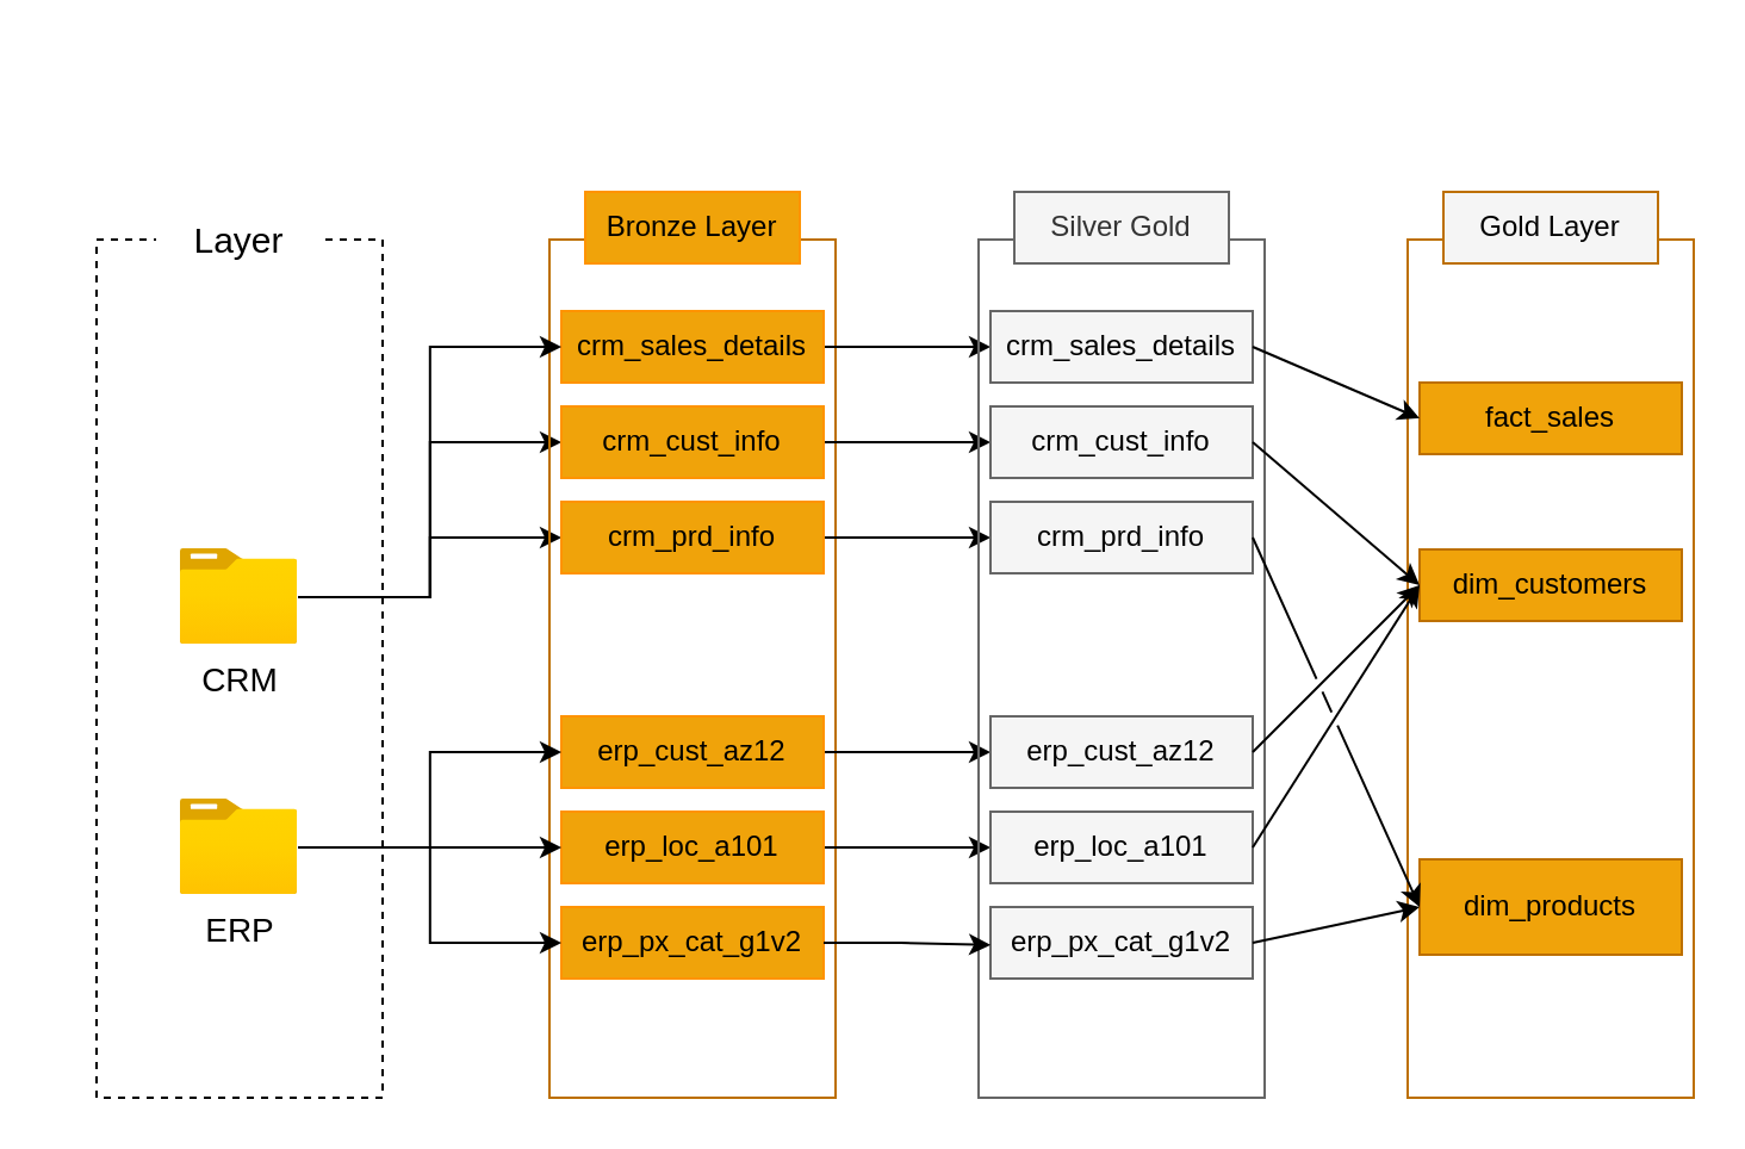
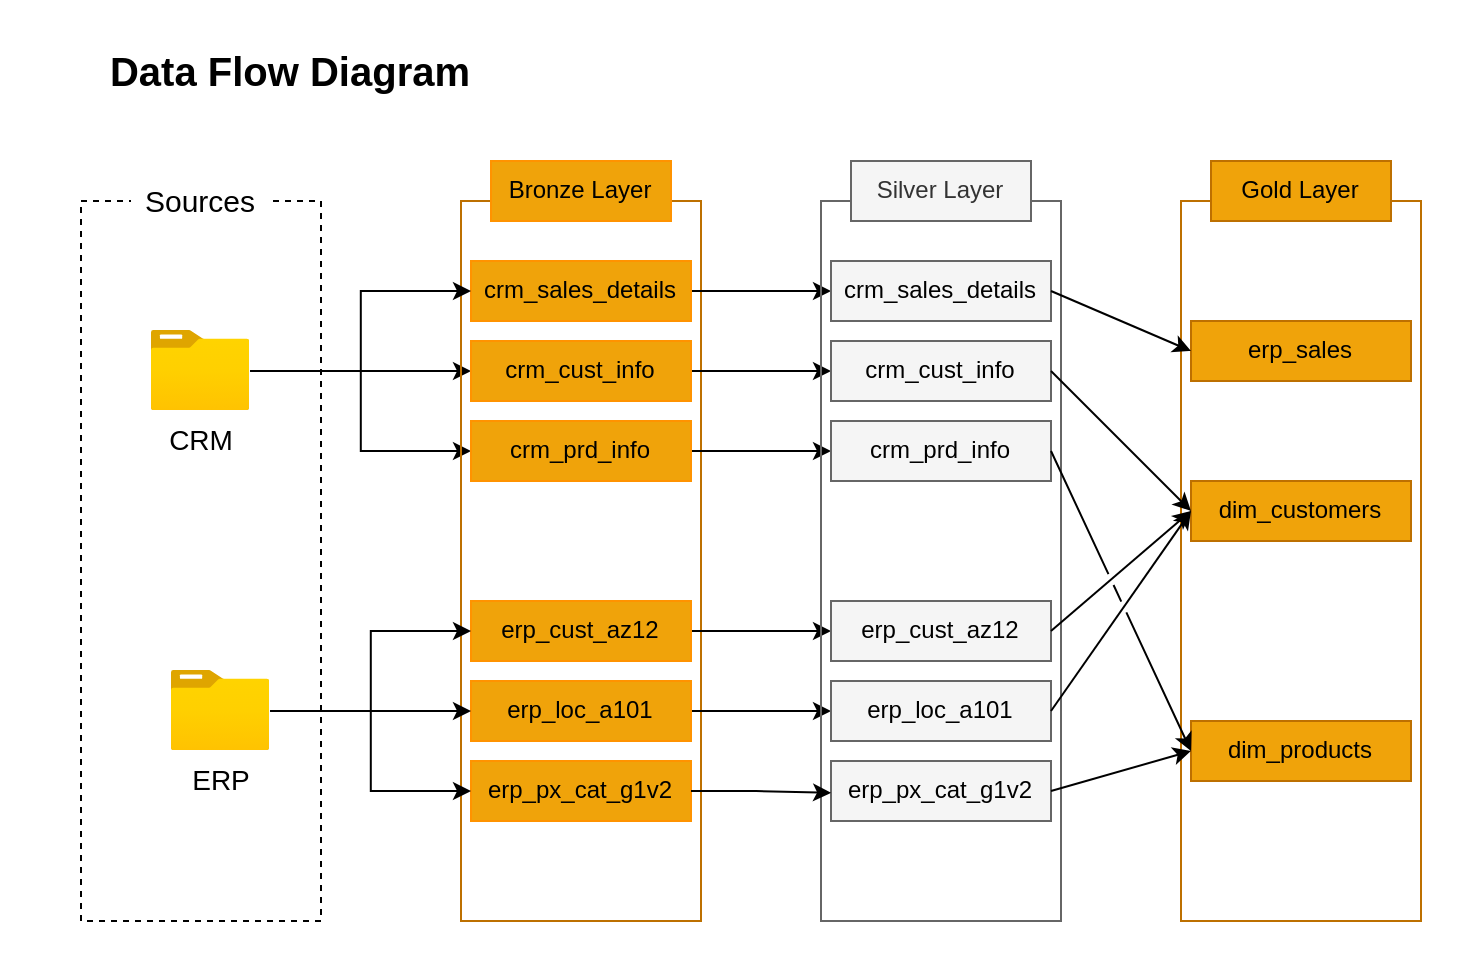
  <mxCell id="0" />
  <mxCell id="1" parent="0" />
+ <mxCell id="2" value="&lt;b&gt;&lt;font style=&quot;font-size: 20px;&quot;&gt;Data Flow Diagram&lt;/font&gt;&lt;/b&gt;" style="text;html=1;align=center;verticalAlign=middle;whiteSpace=wrap;rounded=0;" parent="1" vertex="1"><mxGeometry x="20" y="20" width="250" height="30" as="geometry" /></mxCell>
  <mxCell id="3" value="" style="rounded=0;whiteSpace=wrap;html=1;fillColor=none;dashed=1;strokeColor=default;" parent="1" vertex="1"><mxGeometry x="40" y="100" width="120" height="360" as="geometry" /></mxCell>
- <mxCell id="4" value="&lt;font style=&quot;font-size: 15px;&quot;&gt;Layer&lt;/font&gt;" style="rounded=0;whiteSpace=wrap;html=1;fillColor=default;strokeColor=none;" parent="1" vertex="1"><mxGeometry x="65" y="80" width="70" height="40" as="geometry" /></mxCell>
+ <mxCell id="4" value="&lt;font style=&quot;font-size: 15px;&quot;&gt;Sources&lt;/font&gt;" style="rounded=0;whiteSpace=wrap;html=1;fillColor=default;strokeColor=none;" parent="1" vertex="1"><mxGeometry x="65" y="80" width="70" height="40" as="geometry" /></mxCell>
  <mxCell id="5" style="edgeStyle=orthogonalEdgeStyle;rounded=0;orthogonalLoop=1;jettySize=auto;html=1;entryX=0;entryY=0.5;entryDx=0;entryDy=0;" parent="1" source="7" target="16" edge="1"><mxGeometry relative="1" as="geometry" /></mxCell>
  <mxCell id="6" style="edgeStyle=orthogonalEdgeStyle;rounded=0;orthogonalLoop=1;jettySize=auto;html=1;entryX=0;entryY=0.5;entryDx=0;entryDy=0;" parent="1" source="7" target="14" edge="1"><mxGeometry relative="1" as="geometry" /></mxCell>
- <mxCell id="7" value="&lt;font style=&quot;font-size: 14px;&quot;&gt;CRM&lt;/font&gt;" style="image;aspect=fixed;html=1;points=[];align=center;fontSize=12;image=img/lib/azure2/general/Folder_Blank.svg;" parent="1" vertex="1"><mxGeometry x="75.36" y="230" width="49.29" height="40" as="geometry" /></mxCell>
- <mxCell id="8" value="&lt;font style=&quot;font-size: 14px;&quot;&gt;ERP&lt;/font&gt;" style="image;aspect=fixed;html=1;points=[];align=center;fontSize=12;image=img/lib/azure2/general/Folder_Blank.svg;" parent="1" vertex="1"><mxGeometry x="75.36" y="335" width="49.29" height="40" as="geometry" /></mxCell>
+ <mxCell id="7" value="&lt;font style=&quot;font-size: 14px;&quot;&gt;CRM&lt;/font&gt;" style="image;aspect=fixed;html=1;points=[];align=center;fontSize=12;image=img/lib/azure2/general/Folder_Blank.svg;" parent="1" vertex="1"><mxGeometry x="75.36" y="165" width="49.29" height="40" as="geometry" /></mxCell>
+ <mxCell id="8" value="&lt;font style=&quot;font-size: 14px;&quot;&gt;ERP&lt;/font&gt;" style="image;aspect=fixed;html=1;points=[];align=center;fontSize=12;image=img/lib/azure2/general/Folder_Blank.svg;" parent="1" vertex="1"><mxGeometry x="85.36" y="335" width="49.29" height="40" as="geometry" /></mxCell>
  <mxCell id="9" value="" style="rounded=0;whiteSpace=wrap;html=1;fillColor=none;fontColor=#000000;strokeColor=#BD7000;" parent="1" vertex="1"><mxGeometry x="230" y="100" width="120" height="360" as="geometry" /></mxCell>
  <mxCell id="10" value="Bronze Layer" style="rounded=0;whiteSpace=wrap;html=1;fillColor=light-dark(#f0a30a, #ffe9bd);strokeColor=light-dark(#FF9300, #ffe6c2);fontColor=#000000;" parent="1" vertex="1"><mxGeometry x="245" y="80" width="90" height="30" as="geometry" /></mxCell>
  <mxCell id="11" style="edgeStyle=orthogonalEdgeStyle;rounded=0;orthogonalLoop=1;jettySize=auto;html=1;entryX=0;entryY=0.5;entryDx=0;entryDy=0;" parent="1" source="12" target="28" edge="1"><mxGeometry relative="1" as="geometry" /></mxCell>
  <mxCell id="12" value="&lt;font style=&quot;color: rgb(0, 0, 0);&quot;&gt;crm_sales_details&lt;/font&gt;" style="rounded=0;whiteSpace=wrap;html=1;fillColor=light-dark(#f0a30a, #ffe9bd);strokeColor=light-dark(#FF9300, #ffe6c2);fontColor=#000000;" parent="1" vertex="1"><mxGeometry x="235" y="130" width="110" height="30" as="geometry" /></mxCell>
  <mxCell id="13" style="edgeStyle=orthogonalEdgeStyle;rounded=0;orthogonalLoop=1;jettySize=auto;html=1;entryX=0;entryY=0.5;entryDx=0;entryDy=0;" parent="1" source="14" target="29" edge="1"><mxGeometry relative="1" as="geometry" /></mxCell>
  <mxCell id="14" value="&lt;font style=&quot;color: rgb(0, 0, 0);&quot;&gt;crm_cust_info&lt;/font&gt;" style="rounded=0;whiteSpace=wrap;html=1;fillColor=light-dark(#f0a30a, #ffe9bd);strokeColor=light-dark(#FF9300, #ffe6c2);fontColor=#000000;" parent="1" vertex="1"><mxGeometry x="235" y="170" width="110" height="30" as="geometry" /></mxCell>
  <mxCell id="15" style="edgeStyle=orthogonalEdgeStyle;rounded=0;orthogonalLoop=1;jettySize=auto;html=1;entryX=0;entryY=0.5;entryDx=0;entryDy=0;" parent="1" source="16" target="30" edge="1"><mxGeometry relative="1" as="geometry" /></mxCell>
  <mxCell id="16" value="&lt;font style=&quot;color: rgb(0, 0, 0);&quot;&gt;crm_prd_info&lt;/font&gt;" style="rounded=0;whiteSpace=wrap;html=1;fillColor=light-dark(#f0a30a, #ffe9bd);strokeColor=light-dark(#FF9300, #ffe6c2);fontColor=#000000;" parent="1" vertex="1"><mxGeometry x="235" y="210" width="110" height="30" as="geometry" /></mxCell>
  <mxCell id="17" style="edgeStyle=orthogonalEdgeStyle;rounded=0;orthogonalLoop=1;jettySize=auto;html=1;entryX=0;entryY=0.5;entryDx=0;entryDy=0;" parent="1" source="7" target="12" edge="1"><mxGeometry relative="1" as="geometry"><mxPoint x="130" y="190" as="sourcePoint" /><mxPoint x="232" y="144" as="targetPoint" /></mxGeometry></mxCell>
  <mxCell id="18" style="edgeStyle=orthogonalEdgeStyle;rounded=0;orthogonalLoop=1;jettySize=auto;html=1;entryX=0;entryY=0.5;entryDx=0;entryDy=0;" parent="1" source="19" target="31" edge="1"><mxGeometry relative="1" as="geometry" /></mxCell>
  <mxCell id="19" value="&lt;font style=&quot;color: rgb(0, 0, 0);&quot;&gt;erp_cust_az12&lt;/font&gt;" style="rounded=0;whiteSpace=wrap;html=1;fillColor=light-dark(#f0a30a, #ffe9bd);strokeColor=light-dark(#FF9300, #ffe6c2);fontColor=#000000;" parent="1" vertex="1"><mxGeometry x="235" y="300" width="110" height="30" as="geometry" /></mxCell>
  <mxCell id="20" style="edgeStyle=orthogonalEdgeStyle;rounded=0;orthogonalLoop=1;jettySize=auto;html=1;entryX=0;entryY=0.5;entryDx=0;entryDy=0;" parent="1" source="21" target="32" edge="1"><mxGeometry relative="1" as="geometry" /></mxCell>
  <mxCell id="21" value="&lt;font style=&quot;color: rgb(0, 0, 0);&quot;&gt;erp_loc_a101&lt;/font&gt;" style="rounded=0;whiteSpace=wrap;html=1;fillColor=light-dark(#f0a30a, #ffe9bd);strokeColor=light-dark(#FF9300, #ffe6c2);fontColor=#000000;" parent="1" vertex="1"><mxGeometry x="235" y="340" width="110" height="30" as="geometry" /></mxCell>
  <mxCell id="22" value="&lt;font style=&quot;color: rgb(0, 0, 0);&quot;&gt;erp_px_cat_g1v2&lt;/font&gt;" style="rounded=0;whiteSpace=wrap;html=1;fillColor=light-dark(#f0a30a, #ffe9bd);strokeColor=light-dark(#FF9300, #ffe6c2);fontColor=#000000;" parent="1" vertex="1"><mxGeometry x="235" y="380" width="110" height="30" as="geometry" /></mxCell>
  <mxCell id="23" style="edgeStyle=orthogonalEdgeStyle;rounded=0;orthogonalLoop=1;jettySize=auto;html=1;entryX=0;entryY=0.5;entryDx=0;entryDy=0;" parent="1" source="8" target="19" edge="1"><mxGeometry relative="1" as="geometry" /></mxCell>
  <mxCell id="24" style="edgeStyle=orthogonalEdgeStyle;rounded=0;orthogonalLoop=1;jettySize=auto;html=1;entryX=0;entryY=0.5;entryDx=0;entryDy=0;" parent="1" source="8" target="21" edge="1"><mxGeometry relative="1" as="geometry"><mxPoint x="233" y="355" as="targetPoint" /></mxGeometry></mxCell>
  <mxCell id="25" style="edgeStyle=orthogonalEdgeStyle;rounded=0;orthogonalLoop=1;jettySize=auto;html=1;entryX=0;entryY=0.5;entryDx=0;entryDy=0;" parent="1" source="8" target="22" edge="1"><mxGeometry relative="1" as="geometry" /></mxCell>
  <mxCell id="26" value="" style="rounded=0;whiteSpace=wrap;html=1;fillColor=none;strokeColor=#666666;fontColor=#333333;" parent="1" vertex="1"><mxGeometry x="410" y="100" width="120" height="360" as="geometry" /></mxCell>
- <mxCell id="27" value="Silver Gold" style="rounded=0;whiteSpace=wrap;html=1;fillColor=#f5f5f5;strokeColor=#666666;fontColor=#333333;" parent="1" vertex="1"><mxGeometry x="425" y="80" width="90" height="30" as="geometry" /></mxCell>
+ <mxCell id="27" value="Silver Layer" style="rounded=0;whiteSpace=wrap;html=1;fillColor=#f5f5f5;strokeColor=#666666;fontColor=#333333;" parent="1" vertex="1"><mxGeometry x="425" y="80" width="90" height="30" as="geometry" /></mxCell>
  <mxCell id="28" value="&lt;font style=&quot;color: rgb(0, 0, 0);&quot;&gt;crm_sales_details&lt;/font&gt;" style="rounded=0;whiteSpace=wrap;html=1;fillColor=#f5f5f5;strokeColor=#666666;fontColor=#333333;" parent="1" vertex="1"><mxGeometry x="415" y="130" width="110" height="30" as="geometry" /></mxCell>
  <mxCell id="29" value="&lt;font style=&quot;color: rgb(0, 0, 0);&quot;&gt;crm_cust_info&lt;/font&gt;" style="rounded=0;whiteSpace=wrap;html=1;fillColor=#f5f5f5;strokeColor=#666666;fontColor=#333333;" parent="1" vertex="1"><mxGeometry x="415" y="170" width="110" height="30" as="geometry" /></mxCell>
  <mxCell id="30" value="&lt;font style=&quot;color: rgb(0, 0, 0);&quot;&gt;crm_prd_info&lt;/font&gt;" style="rounded=0;whiteSpace=wrap;html=1;fillColor=#f5f5f5;strokeColor=#666666;fontColor=#333333;" parent="1" vertex="1"><mxGeometry x="415" y="210" width="110" height="30" as="geometry" /></mxCell>
  <mxCell id="31" value="&lt;font style=&quot;color: rgb(0, 0, 0);&quot;&gt;erp_cust_az12&lt;/font&gt;" style="rounded=0;whiteSpace=wrap;html=1;fillColor=#f5f5f5;strokeColor=#666666;fontColor=#333333;" parent="1" vertex="1"><mxGeometry x="415" y="300" width="110" height="30" as="geometry" /></mxCell>
  <mxCell id="32" value="&lt;font style=&quot;color: rgb(0, 0, 0);&quot;&gt;erp_loc_a101&lt;/font&gt;" style="rounded=0;whiteSpace=wrap;html=1;fillColor=#f5f5f5;strokeColor=#666666;fontColor=#333333;" parent="1" vertex="1"><mxGeometry x="415" y="340" width="110" height="30" as="geometry" /></mxCell>
  <mxCell id="33" value="&lt;font style=&quot;color: rgb(0, 0, 0);&quot;&gt;erp_px_cat_g1v2&lt;/font&gt;" style="rounded=0;whiteSpace=wrap;html=1;fillColor=#f5f5f5;strokeColor=#666666;fontColor=#333333;" parent="1" vertex="1"><mxGeometry x="415" y="380" width="110" height="30" as="geometry" /></mxCell>
  <mxCell id="34" style="edgeStyle=orthogonalEdgeStyle;rounded=0;orthogonalLoop=1;jettySize=auto;html=1;entryX=0.042;entryY=0.822;entryDx=0;entryDy=0;entryPerimeter=0;" parent="1" source="22" target="26" edge="1"><mxGeometry relative="1" as="geometry" /></mxCell>
  <mxCell id="35" value="" style="rounded=0;whiteSpace=wrap;html=1;fillColor=none;strokeColor=#BD7000;fontColor=#000000;" vertex="1" parent="1"><mxGeometry x="590" y="100" width="120" height="360" as="geometry" /></mxCell>
- <mxCell id="36" value="Gold Layer" style="rounded=0;whiteSpace=wrap;html=1;fillColor=#f5f5f5;strokeColor=#BD7000;fontColor=#000000;" vertex="1" parent="1"><mxGeometry x="605" y="80" width="90" height="30" as="geometry" /></mxCell>
- <mxCell id="37" value="&lt;font style=&quot;color: rgb(0, 0, 0);&quot;&gt;fact_sales&lt;/font&gt;" style="rounded=0;whiteSpace=wrap;html=1;fillColor=#f0a30a;strokeColor=#BD7000;fontColor=#000000;" vertex="1" parent="1"><mxGeometry x="595" y="160" width="110" height="30" as="geometry" /></mxCell>
- <mxCell id="38" value="&lt;font style=&quot;color: rgb(0, 0, 0);&quot;&gt;dim_customers&lt;/font&gt;" style="rounded=0;whiteSpace=wrap;html=1;fillColor=#f0a30a;strokeColor=#BD7000;fontColor=#000000;" vertex="1" parent="1"><mxGeometry x="595" y="230" width="110" height="30" as="geometry" /></mxCell>
- <mxCell id="39" value="&lt;font style=&quot;color: rgb(0, 0, 0);&quot;&gt;dim_products&lt;/font&gt;" style="rounded=0;whiteSpace=wrap;html=1;fillColor=#f0a30a;strokeColor=#BD7000;fontColor=#000000;" vertex="1" parent="1"><mxGeometry x="595" y="360" width="110" height="40" as="geometry" /></mxCell>
+ <mxCell id="36" value="Gold Layer" style="rounded=0;whiteSpace=wrap;html=1;fillColor=#f0a30a;strokeColor=#BD7000;fontColor=#000000;" vertex="1" parent="1"><mxGeometry x="605" y="80" width="90" height="30" as="geometry" /></mxCell>
+ <mxCell id="37" value="&lt;font style=&quot;color: rgb(0, 0, 0);&quot;&gt;erp_sales&lt;/font&gt;" style="rounded=0;whiteSpace=wrap;html=1;fillColor=#f0a30a;strokeColor=#BD7000;fontColor=#000000;" vertex="1" parent="1"><mxGeometry x="595" y="160" width="110" height="30" as="geometry" /></mxCell>
+ <mxCell id="38" value="&lt;font style=&quot;color: rgb(0, 0, 0);&quot;&gt;dim_customers&lt;/font&gt;" style="rounded=0;whiteSpace=wrap;html=1;fillColor=#f0a30a;strokeColor=#BD7000;fontColor=#000000;" vertex="1" parent="1"><mxGeometry x="595" y="240" width="110" height="30" as="geometry" /></mxCell>
+ <mxCell id="39" value="&lt;font style=&quot;color: rgb(0, 0, 0);&quot;&gt;dim_products&lt;/font&gt;" style="rounded=0;whiteSpace=wrap;html=1;fillColor=#f0a30a;strokeColor=#BD7000;fontColor=#000000;" vertex="1" parent="1"><mxGeometry x="595" y="360" width="110" height="30" as="geometry" /></mxCell>
  <mxCell id="40" value="" style="endArrow=classic;html=1;rounded=0;exitX=1;exitY=0.5;exitDx=0;exitDy=0;entryX=0;entryY=0.5;entryDx=0;entryDy=0;jumpStyle=gap;" edge="1" parent="1" source="29" target="38"><mxGeometry width="50" height="50" relative="1" as="geometry"><mxPoint x="460" y="280" as="sourcePoint" /><mxPoint x="510" y="230" as="targetPoint" /></mxGeometry></mxCell>
  <mxCell id="41" value="" style="endArrow=classic;html=1;rounded=0;exitX=1;exitY=0.5;exitDx=0;exitDy=0;entryX=0;entryY=0.5;entryDx=0;entryDy=0;jumpStyle=gap;" edge="1" parent="1" source="31" target="38"><mxGeometry width="50" height="50" relative="1" as="geometry"><mxPoint x="550" y="200" as="sourcePoint" /><mxPoint x="620" y="270" as="targetPoint" /></mxGeometry></mxCell>
  <mxCell id="42" value="" style="endArrow=classic;html=1;rounded=0;exitX=1;exitY=0.5;exitDx=0;exitDy=0;entryX=0;entryY=0.5;entryDx=0;entryDy=0;jumpStyle=gap;" edge="1" parent="1" source="32" target="38"><mxGeometry width="50" height="50" relative="1" as="geometry"><mxPoint x="560" y="310" as="sourcePoint" /><mxPoint x="630" y="380" as="targetPoint" /></mxGeometry></mxCell>
  <mxCell id="43" value="" style="endArrow=classic;html=1;rounded=0;exitX=1;exitY=0.5;exitDx=0;exitDy=0;entryX=0;entryY=0.5;entryDx=0;entryDy=0;jumpStyle=gap;" edge="1" parent="1" source="30" target="39"><mxGeometry width="50" height="50" relative="1" as="geometry"><mxPoint x="580" y="290" as="sourcePoint" /><mxPoint x="650" y="360" as="targetPoint" /></mxGeometry></mxCell>
  <mxCell id="44" value="" style="endArrow=classic;html=1;rounded=0;exitX=1;exitY=0.5;exitDx=0;exitDy=0;entryX=0;entryY=0.5;entryDx=0;entryDy=0;jumpStyle=gap;" edge="1" parent="1" source="33" target="39"><mxGeometry width="50" height="50" relative="1" as="geometry"><mxPoint x="570" y="360" as="sourcePoint" /><mxPoint x="640" y="430" as="targetPoint" /></mxGeometry></mxCell>
  <mxCell id="45" value="" style="endArrow=classic;html=1;rounded=0;exitX=1;exitY=0.5;exitDx=0;exitDy=0;entryX=0;entryY=0.5;entryDx=0;entryDy=0;" edge="1" parent="1" source="28" target="37"><mxGeometry width="50" height="50" relative="1" as="geometry"><mxPoint x="590" y="210" as="sourcePoint" /><mxPoint x="660" y="280" as="targetPoint" /></mxGeometry></mxCell>
